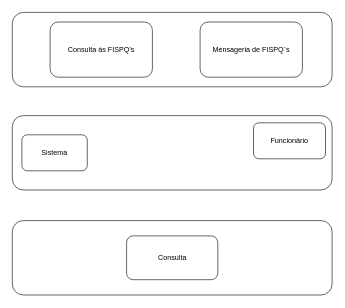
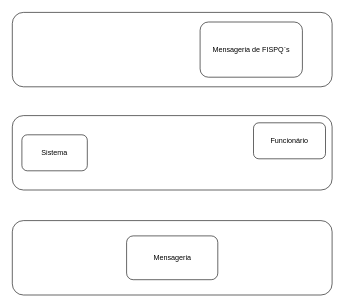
  <mxCell id="0" />
  <mxCell id="1" parent="0" />
  <mxCell id="2" value="" style="rounded=1;whiteSpace=wrap;html=1;" vertex="1" parent="1"><mxGeometry x="20" y="20" width="533" height="124" as="geometry" /></mxCell>
- <mxCell id="3" value="Consulta ás FISPQ's" style="rounded=1;whiteSpace=wrap;html=1;" vertex="1" parent="1"><mxGeometry x="83" y="36" width="170.5" height="92" as="geometry" /></mxCell>
  <mxCell id="4" value="" style="rounded=1;whiteSpace=wrap;html=1;" vertex="1" parent="1"><mxGeometry x="20" y="192" width="533" height="124" as="geometry" /></mxCell>
  <mxCell id="5" value="Sistema&lt;span style=&quot;color: rgba(0, 0, 0, 0); font-family: monospace; font-size: 0px; text-align: start; text-wrap-mode: nowrap;&quot;&gt;%3CmxGraphModel%3E%3Croot%3E%3CmxCell%20id%3D%220%22%2F%3E%3CmxCell%20id%3D%221%22%20parent%3D%220%22%2F%3E%3CmxCell%20id%3D%222%22%20value%3D%22%22%20style%3D%22rounded%3D1%3BwhiteSpace%3Dwrap%3Bhtml%3D1%3B%22%20vertex%3D%221%22%20parent%3D%221%22%3E%3CmxGeometry%20x%3D%22114%22%20y%3D%22-353%22%20width%3D%22367%22%20height%3D%22170%22%20as%3D%22geometry%22%2F%3E%3C%2FmxCell%3E%3CmxCell%20id%3D%223%22%20value%3D%22%22%20style%3D%22rounded%3D1%3BwhiteSpace%3Dwrap%3Bhtml%3D1%3B%22%20vertex%3D%221%22%20parent%3D%221%22%3E%3CmxGeometry%20x%3D%22235%22%20y%3D%22-301%22%20width%3D%22120%22%20height%3D%2260%22%20as%3D%22geometry%22%2F%3E%3C%2FmxCell%3E%3C%2Froot%3E%3C%2FmxGraphModel%3E&lt;/span&gt;" style="rounded=1;whiteSpace=wrap;html=1;" vertex="1" parent="1"><mxGeometry x="36" y="224" width="109" height="60" as="geometry" /></mxCell>
  <mxCell id="6" value="Funcionário" style="rounded=1;whiteSpace=wrap;html=1;" vertex="1" parent="1"><mxGeometry x="422" y="204" width="120" height="60" as="geometry" /></mxCell>
  <mxCell id="7" value="" style="rounded=1;whiteSpace=wrap;html=1;" vertex="1" parent="1"><mxGeometry x="20" y="367" width="533" height="124" as="geometry" /></mxCell>
- <mxCell id="8" value="Consulta" style="rounded=1;whiteSpace=wrap;html=1;" vertex="1" parent="1"><mxGeometry x="210.5" y="392.5" width="152" height="73" as="geometry" /></mxCell>
+ <mxCell id="8" value="Mensageria" style="rounded=1;whiteSpace=wrap;html=1;" vertex="1" parent="1"><mxGeometry x="210.5" y="392.5" width="152" height="73" as="geometry" /></mxCell>
  <mxCell id="9" value="Mensageria de FISPQ`s" style="rounded=1;whiteSpace=wrap;html=1;" vertex="1" parent="1"><mxGeometry x="333" y="36" width="170.5" height="92" as="geometry" /></mxCell>
